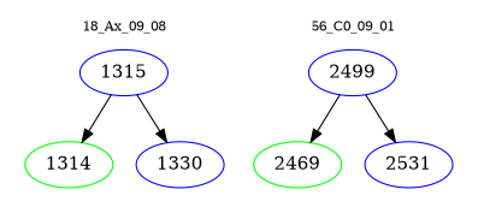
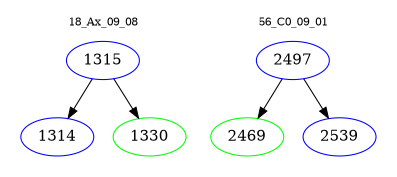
  digraph {
    node [color=blue]
    edge [color=black]
    n1 [label=1315]
-   n2 [color=green label=1314]
-   n3 [label=1330]
-   n4 [label=2499]
+   n2 [label=1314]
+   n3 [color=green label=1330]
+   n4 [label=2497]
    n5 [color=green label=2469]
-   n6 [label=2531]
+   n6 [label=2539]
    subgraph cluster_1 {
      color=white
      fontsize=10
      label="18_Ax_09_08"
      n1
      n2
      n3
    }
    subgraph cluster_2 {
      color=white
      fontsize=10
      label="56_C0_09_01"
      n4
      n5
      n6
    }
    n1 -> n2
    n1 -> n3
    n4 -> n5
    n4 -> n6
  }
